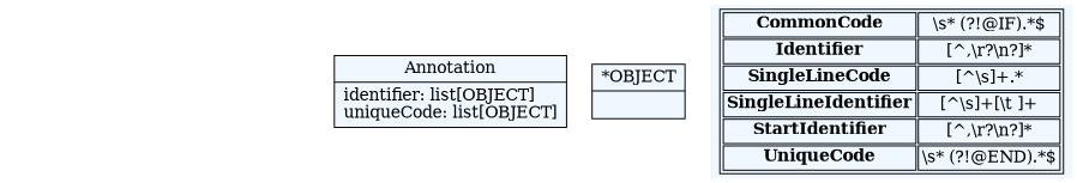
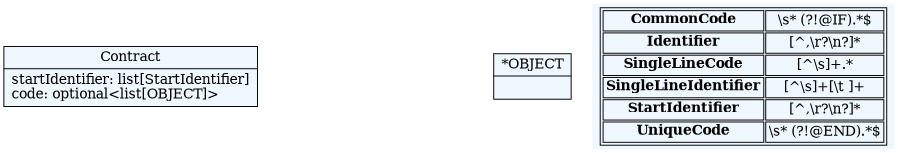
  digraph {
    fontname="Bitstream Vera Sans"
    fontsize=8
    nodesep=0.3
    node [fillcolor=aliceblue shape=record style=filled]
-   n2 [label="{Annotation|identifier: list[OBJECT]\luniqueCode: list[OBJECT]\l}"]
+   n1 [label="{Contract|startIdentifier: list[StartIdentifier]\lcode: optional\<list[OBJECT]\>\l}"]
    n3 [label="{*OBJECT|}"]
    n4 [label=< <table> 	<tr> 		<td><b>CommonCode</b></td><td>\s* (?!@IF).*$</td> 	</tr> 	<tr> 		<td><b>Identifier</b></td><td>[^,\r?\n?]*</td> 	</tr> 	<tr> 		<td><b>SingleLineCode</b></td><td>[^\s]+.*</td> 	</tr> 	<tr> 		<td><b>SingleLineIdentifier</b></td><td>[^\s]+[\t ]+</td> 	</tr> 	<tr> 		<td><b>StartIdentifier</b></td><td>[^,\r?\n?]*</td> 	</tr> 	<tr> 		<td><b>UniqueCode</b></td><td>\s* (?!@END).*$</td> 	</tr> </table> > shape=plaintext]
  }
